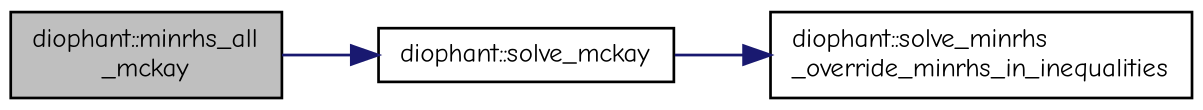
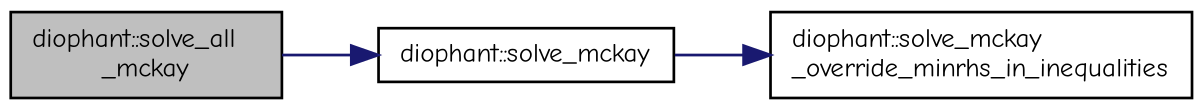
  digraph {
    fontname="Comic Neue"
    rankdir=LR
    node [color=black fillcolor=white fontname="Comic Neue" fontsize=10 shape=record style=filled]
    edge [color=midnightblue fontname="Comic Neue" fontsize=10 labelfontname=Helvetica labelfontsize=10 style=solid]
-   n1 [fillcolor=grey75 fontcolor=black height=0.2 label="diophant::minrhs_all\l_mckay" width=0.4]
+   n1 [fillcolor=grey75 fontcolor=black height=0.2 label="diophant::solve_all\l_mckay" width=0.4]
    n2 [height=0.2 label="diophant::solve_mckay" width=0.4]
-   n3 [height=0.2 label="diophant::solve_minrhs\l_override_minrhs_in_inequalities" width=0.4]
+   n3 [height=0.2 label="diophant::solve_mckay\l_override_minrhs_in_inequalities" width=0.4]
    n1 -> n2
    n2 -> n3
  }
